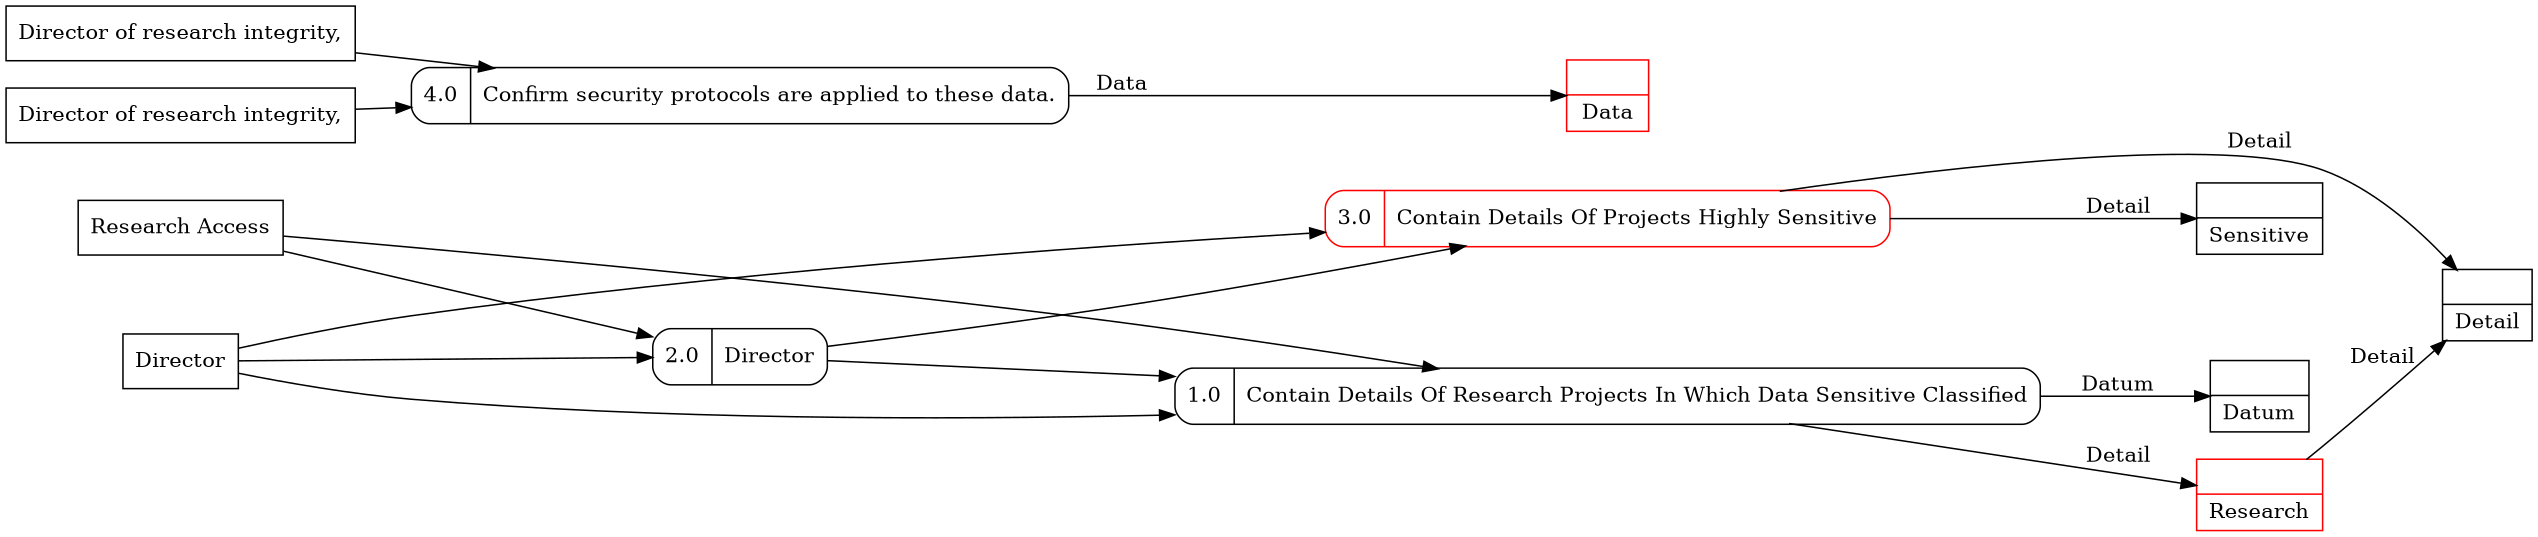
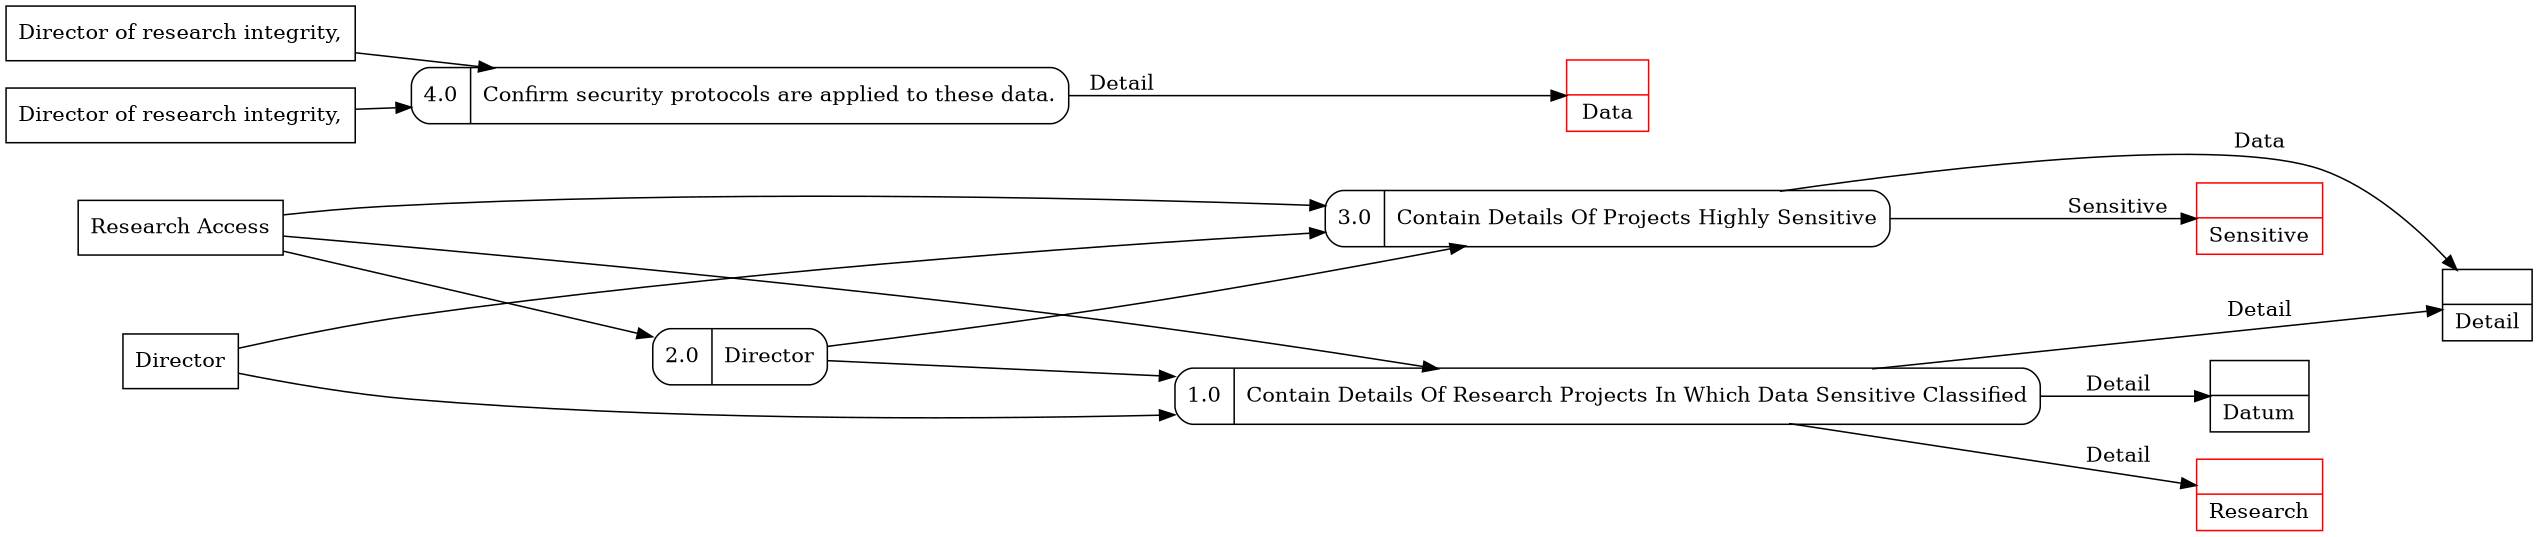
  digraph {
    rankdir=LR
    node [shape=record]
    n1 [label="<f0>  |<f1> Detail "]
-   n2 [label="<f0>  |<f1> Sensitive "]
+   n2 [label="<f0>  |<f1> Sensitive " color=red]
    n3 [label="<f0>  |<f1> Datum "]
    n4 [color=red label="<f0>  |<f1> Research "]
    n5 [label="Research Access" shape=box]
    n6 [label="{<f0> 1.0|<f1> Contain Details Of Research Projects In Which Data Sensitive Classified }" shape=Mrecord]
    n7 [label="{<f0> 2.0|<f1> Director }" shape=Mrecord]
-   n8 [label="{<f0> 3.0|<f1> Contain Details Of Projects Highly Sensitive }" shape=Mrecord color=red]
+   n8 [label="{<f0> 3.0|<f1> Contain Details Of Projects Highly Sensitive }" shape=Mrecord]
    n9 [label=Director shape=box]
    n10 [label="{<f0> 4.0|<f1> Confirm security protocols are applied to these data. }" shape=Mrecord]
    n11 [color=red label="<f0>  |<f1> Data "]
    n12 [label="Director of research integrity," shape=box]
    n13 [label="Director of research integrity," shape=box]
    n5 -> n6
    n5 -> n7
-   n4 -> n1 [label=Detail]
-   n6 -> n3 [label=Datum]
+   n5 -> n8
+   n6 -> n1 [label=Detail]
+   n6 -> n3 [label=Detail]
    n6 -> n4 [label=Detail]
    n7 -> n6
    n7 -> n8
-   n8 -> n1 [label=Detail]
-   n8 -> n2 [label=Detail]
+   n8 -> n1 [label=Data]
+   n8 -> n2 [label=Sensitive]
    n9 -> n6
-   n9 -> n7
    n9 -> n8
-   n10 -> n11 [label=Data]
+   n10 -> n11 [label=Detail]
    n12 -> n10
    n13 -> n10
  }
